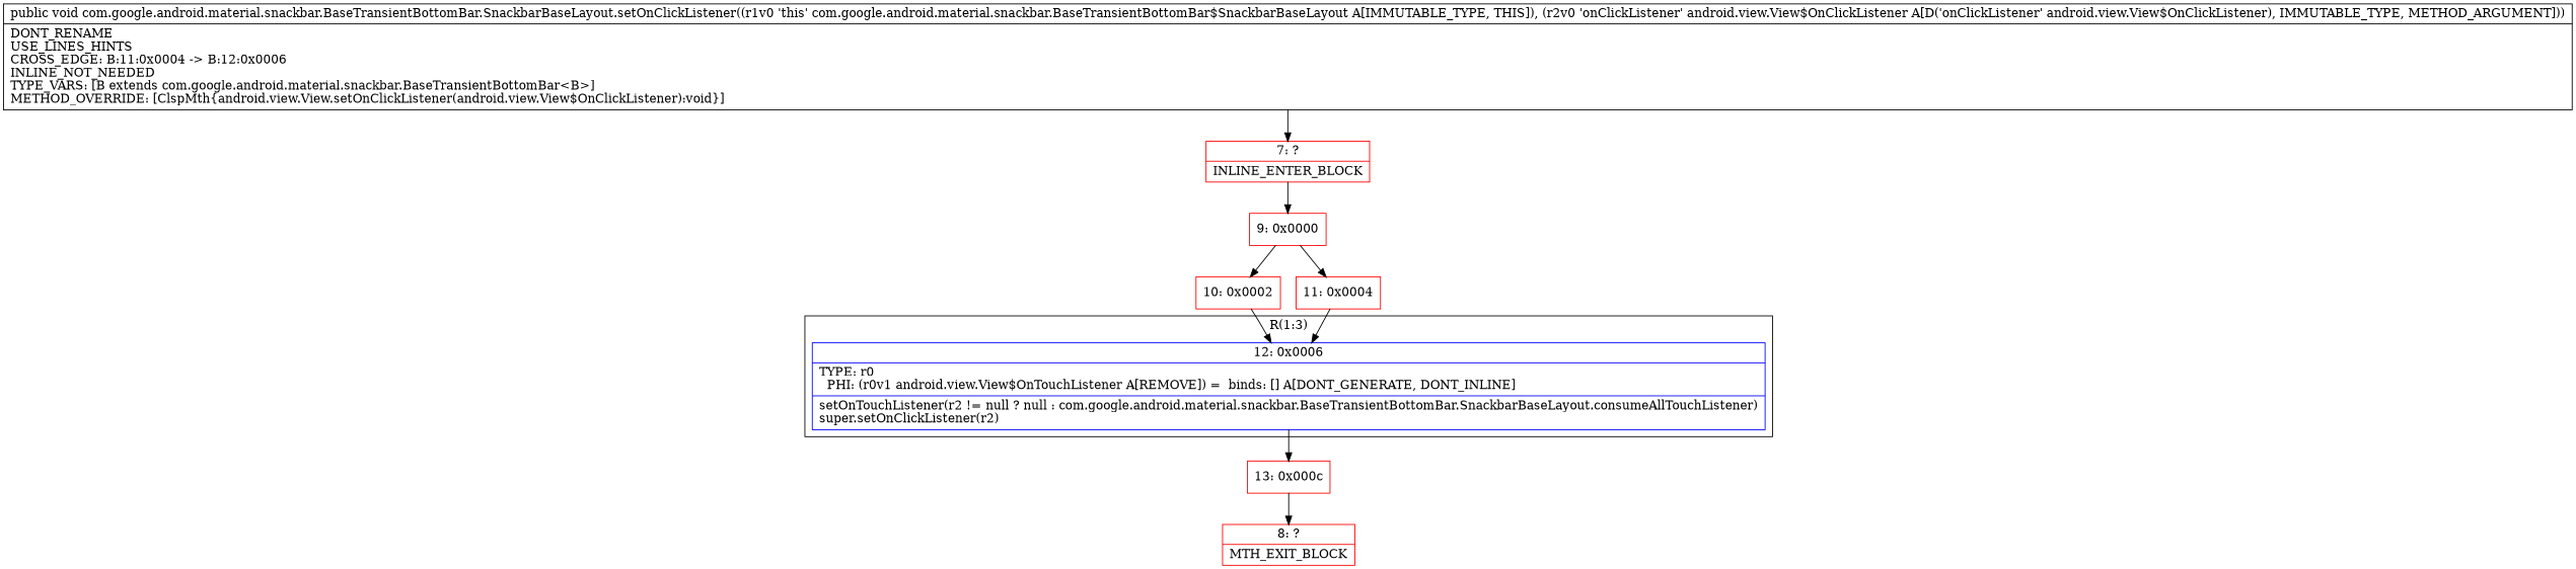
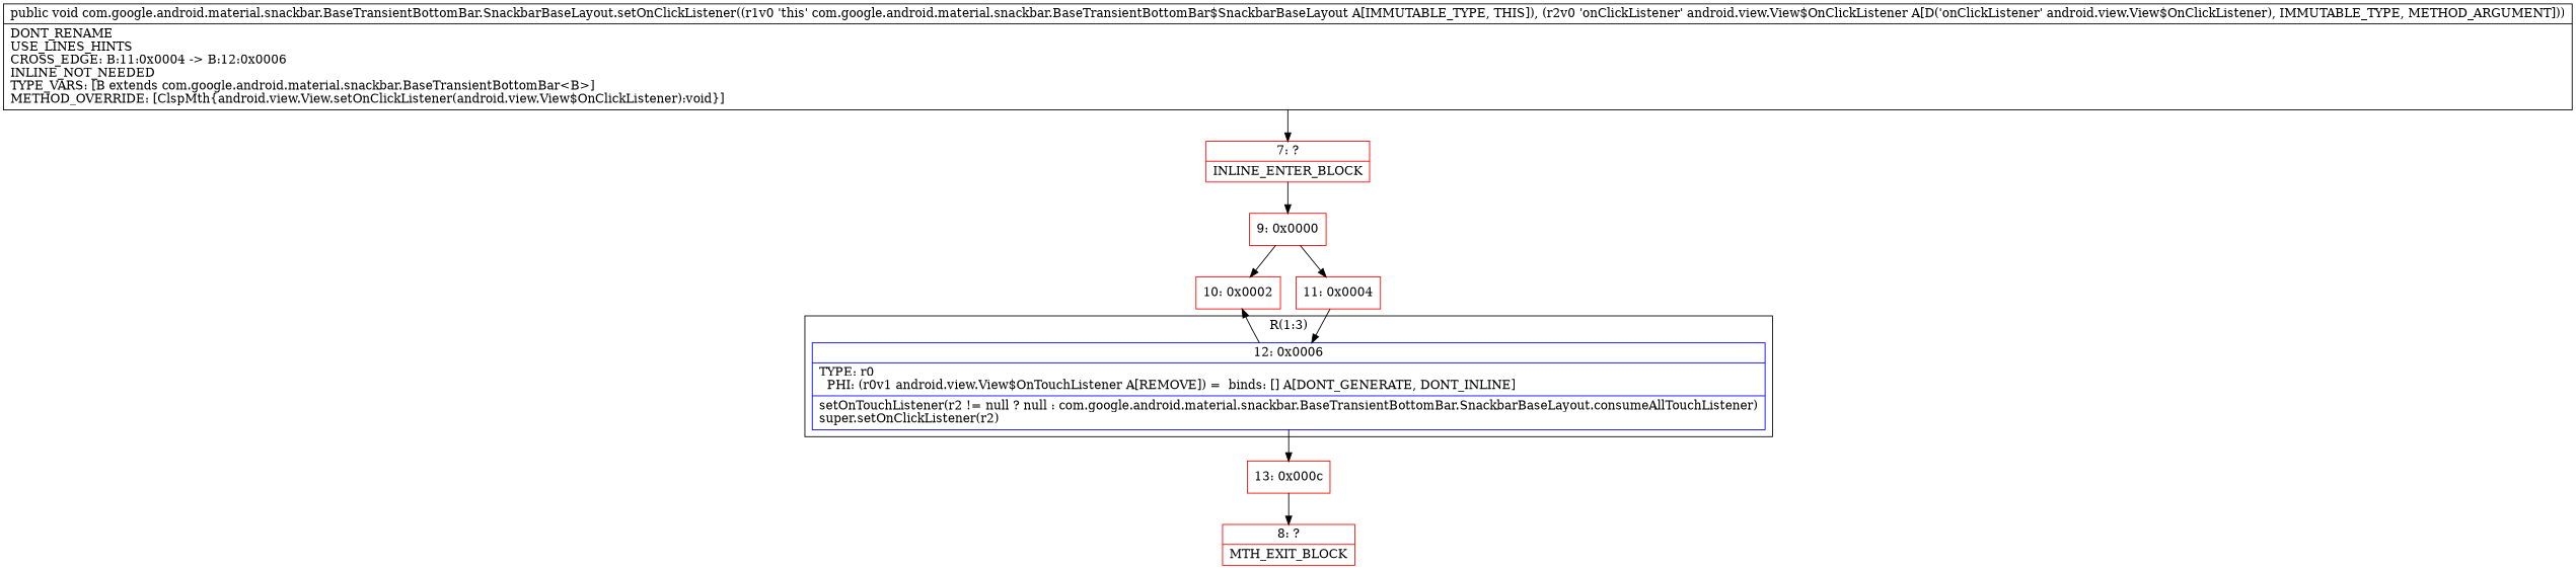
  digraph {
    node [color=red shape=record]
    n1 [color=blue label="{12\:\ 0x0006|TYPE: r0 \l  PHI: (r0v1 android.view.View$OnTouchListener A[REMOVE]) =  binds: [] A[DONT_GENERATE, DONT_INLINE]\l|setOnTouchListener(r2 != null ? null : com.google.android.material.snackbar.BaseTransientBottomBar.SnackbarBaseLayout.consumeAllTouchListener)\lsuper.setOnClickListener(r2)\l}"]
    n2 [label="{13\:\ 0x000c}"]
    n3 [label="{8\:\ ?|MTH_EXIT_BLOCK\l}"]
    n4 [label="{7\:\ ?|INLINE_ENTER_BLOCK\l}"]
    n5 [label="{9\:\ 0x0000}"]
    n6 [label="{10\:\ 0x0002}"]
    n7 [label="{11\:\ 0x0004}"]
    n8 [label="{public void com.google.android.material.snackbar.BaseTransientBottomBar.SnackbarBaseLayout.setOnClickListener((r1v0 'this' com.google.android.material.snackbar.BaseTransientBottomBar$SnackbarBaseLayout A[IMMUTABLE_TYPE, THIS]), (r2v0 'onClickListener' android.view.View$OnClickListener A[D('onClickListener' android.view.View$OnClickListener), IMMUTABLE_TYPE, METHOD_ARGUMENT]))  | DONT_RENAME\lUSE_LINES_HINTS\lCROSS_EDGE: B:11:0x0004 \-\> B:12:0x0006\lINLINE_NOT_NEEDED\lTYPE_VARS: [B extends com.google.android.material.snackbar.BaseTransientBottomBar\<B\>]\lMETHOD_OVERRIDE: [ClspMth\{android.view.View.setOnClickListener(android.view.View$OnClickListener):void\}]\l}" color=""]
    subgraph cluster_1 {
      label="R(1:3)"
      n1
    }
    n1 -> n2
    n2 -> n3
    n4 -> n5
    n5 -> n6
    n5 -> n7
-   n6 -> n1
+   n1 -> n6
    n7 -> n1
    n8 -> n4
  }
